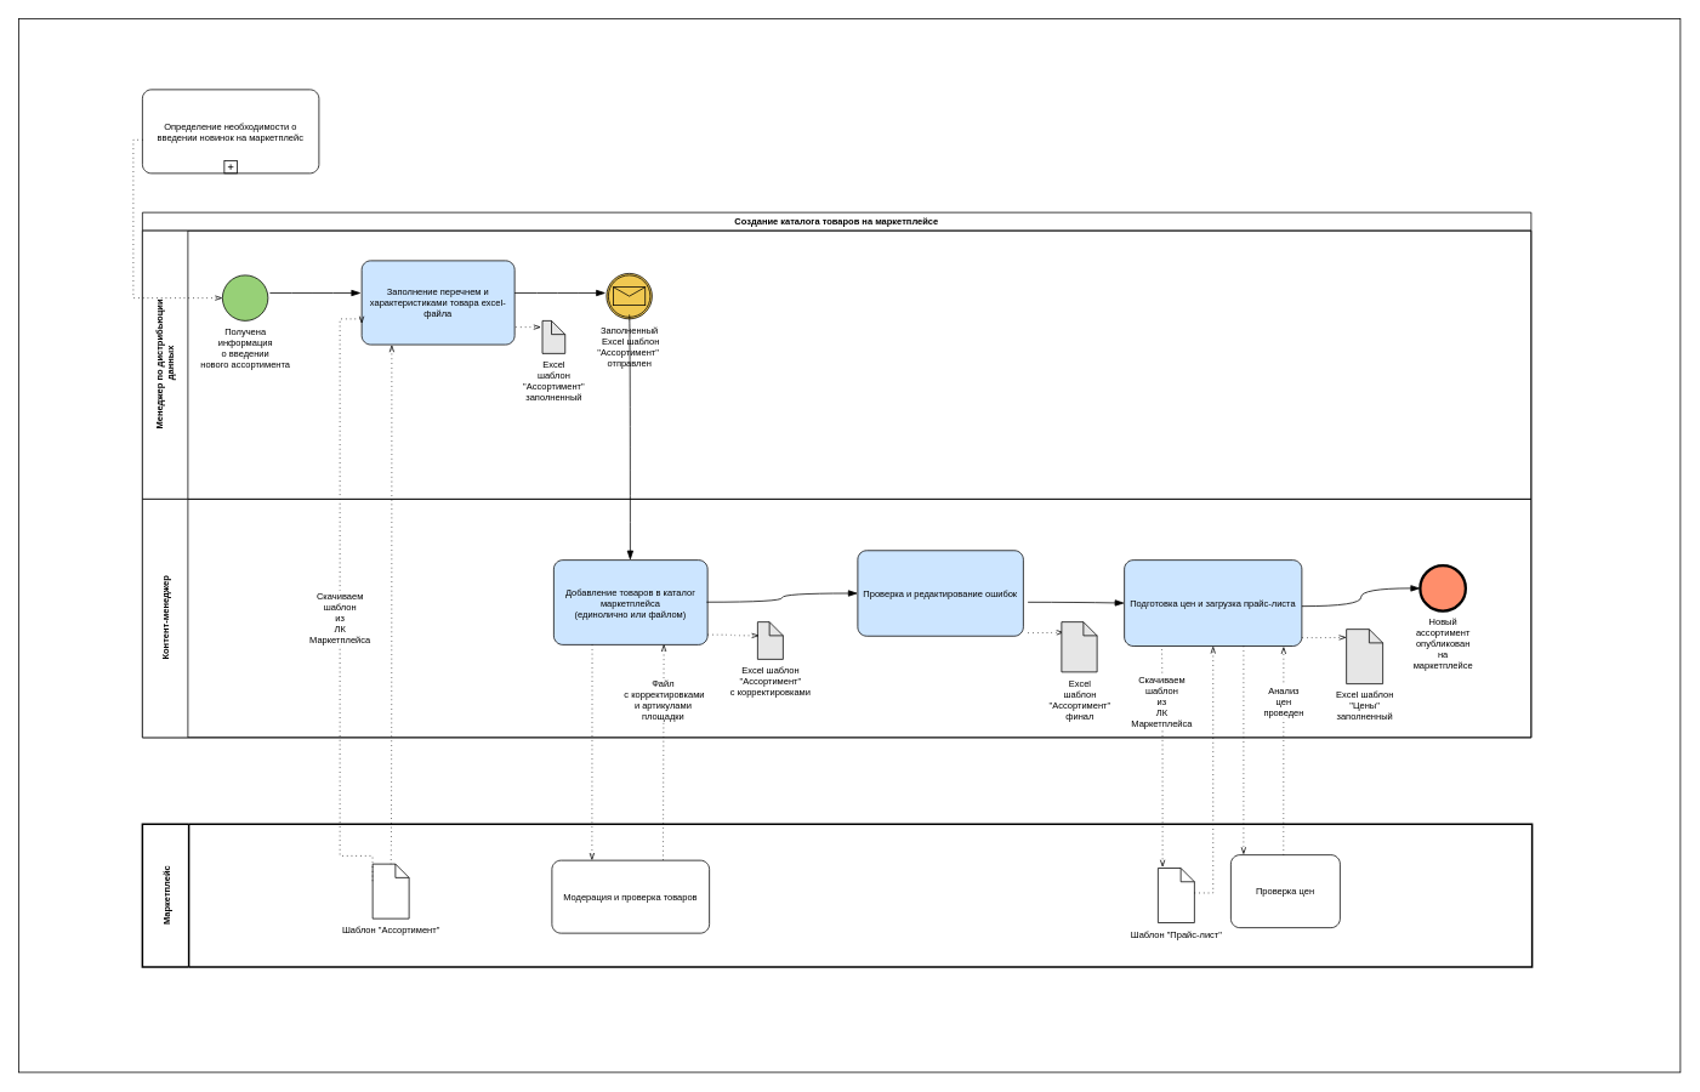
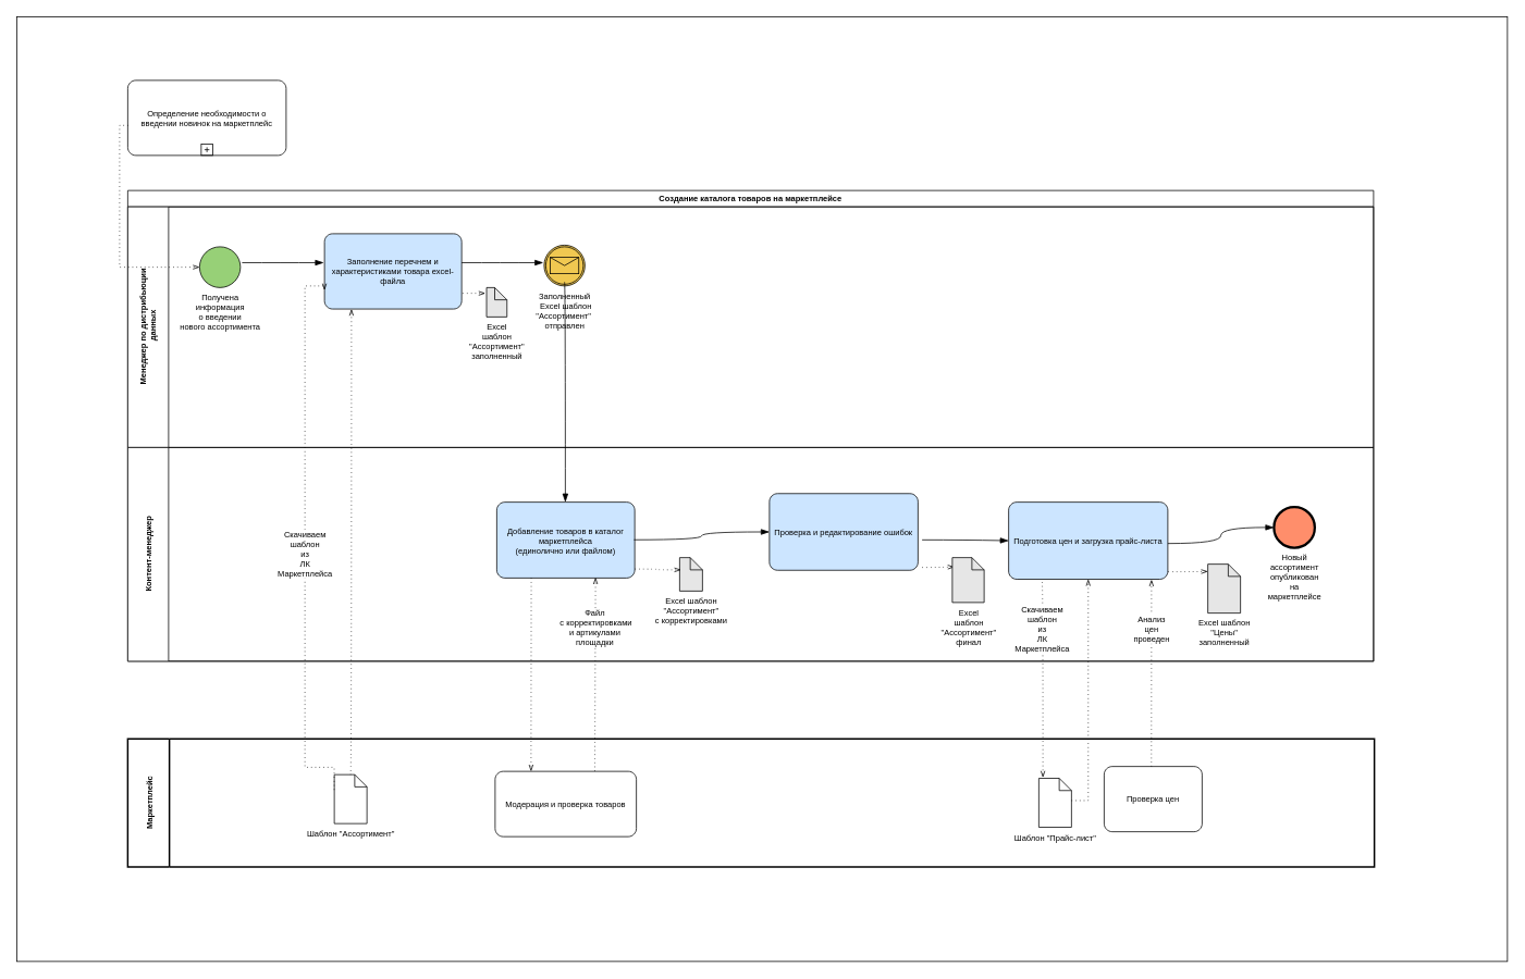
  <mxCell id="0" />
  <mxCell id="1" parent="0" />
  <mxCell id="2" value="" style="rounded=0;whiteSpace=wrap;html=1;" vertex="1" parent="1"><mxGeometry x="20" y="20" width="1826" height="1158" as="geometry" /></mxCell>
  <mxCell id="3" value="Создание каталога товаров на маркетплейсе" style="swimlane;html=1;childLayout=stackLayout;resizeParent=1;resizeParentMax=0;horizontal=1;startSize=20;horizontalStack=0;whiteSpace=wrap;fontFamily=Helvetica;fontSize=10;" parent="1" vertex="1"><mxGeometry x="156" y="233" width="1526" height="577" as="geometry" /></mxCell>
  <mxCell id="4" value="Менеджер по дистрибьюции&lt;br style=&quot;font-size: 10px;&quot;&gt;&amp;nbsp;данных" style="swimlane;html=1;startSize=50;horizontal=0;fontFamily=Helvetica;fontSize=10;" parent="3" vertex="1"><mxGeometry y="20" width="1526" height="295" as="geometry" /></mxCell>
  <mxCell id="5" value="Получена &lt;br style=&quot;font-size: 10px;&quot;&gt;информация &lt;br style=&quot;font-size: 10px;&quot;&gt;о введении &lt;br style=&quot;font-size: 10px;&quot;&gt;нового ассортимента" style="points=[[0.145,0.145,0],[0.5,0,0],[0.855,0.145,0],[1,0.5,0],[0.855,0.855,0],[0.5,1,0],[0.145,0.855,0],[0,0.5,0]];shape=mxgraph.bpmn.event;html=1;verticalLabelPosition=bottom;labelBackgroundColor=#ffffff;verticalAlign=top;align=center;perimeter=ellipsePerimeter;outlineConnect=0;aspect=fixed;outline=standard;symbol=general;fillColor=#97D077;fontFamily=Helvetica;fontSize=10;" vertex="1" parent="4"><mxGeometry x="88" y="49" width="50" height="50" as="geometry" /></mxCell>
  <mxCell id="6" value="Заполнение перечнем и характеристиками товара excel-файла" style="points=[[0.25,0,0],[0.5,0,0],[0.75,0,0],[1,0.25,0],[1,0.5,0],[1,0.75,0],[0.75,1,0],[0.5,1,0],[0.25,1,0],[0,0.75,0],[0,0.5,0],[0,0.25,0]];shape=mxgraph.bpmn.task;whiteSpace=wrap;rectStyle=rounded;size=10;html=1;container=1;expand=0;collapsible=0;taskMarker=abstract;fillColor=#CCE5FF;fontFamily=Helvetica;fontSize=10;" vertex="1" parent="4"><mxGeometry x="241" y="33" width="168" height="92.25" as="geometry" /></mxCell>
  <mxCell id="7" value="" style="edgeStyle=elbowEdgeStyle;fontSize=10;html=1;endArrow=blockThin;endFill=1;rounded=0;startSize=8;endSize=8;curved=1;fontFamily=Helvetica;" edge="1" parent="4"><mxGeometry width="160" relative="1" as="geometry"><mxPoint x="140" y="68.5" as="sourcePoint" /><mxPoint x="240" y="68.5" as="targetPoint" /></mxGeometry></mxCell>
  <mxCell id="8" value="Excel&lt;div style=&quot;font-size: 10px;&quot;&gt;шаблон&lt;br style=&quot;font-size: 10px;&quot;&gt;&quot;Ассортимент&quot;&lt;/div&gt;&lt;div style=&quot;font-size: 10px;&quot;&gt;заполненный&lt;/div&gt;" style="shape=mxgraph.bpmn.data;labelPosition=center;verticalLabelPosition=bottom;align=center;verticalAlign=top;size=15;html=1;fillColor=#E6E6E6;fontFamily=Helvetica;fontSize=10;" vertex="1" parent="4"><mxGeometry x="439.5" y="99" width="25" height="36" as="geometry" /></mxCell>
  <mxCell id="9" value="" style="edgeStyle=elbowEdgeStyle;fontSize=10;html=1;endFill=0;startFill=0;endSize=6;startSize=6;dashed=1;dashPattern=1 4;endArrow=openThin;startArrow=none;rounded=0;curved=1;fontFamily=Helvetica;" edge="1" parent="4"><mxGeometry width="160" relative="1" as="geometry"><mxPoint x="410" y="106.0" as="sourcePoint" /><mxPoint x="438" y="106" as="targetPoint" /></mxGeometry></mxCell>
  <mxCell id="10" value="" style="edgeStyle=elbowEdgeStyle;fontSize=10;html=1;endArrow=blockThin;endFill=1;rounded=0;startSize=8;endSize=8;curved=1;fontFamily=Helvetica;" edge="1" parent="4"><mxGeometry width="160" relative="1" as="geometry"><mxPoint x="409" y="68.5" as="sourcePoint" /><mxPoint x="509" y="68.5" as="targetPoint" /></mxGeometry></mxCell>
  <mxCell id="11" value="Заполненный&lt;br style=&quot;font-size: 10px;&quot;&gt;&amp;nbsp;Excel шаблон &lt;br style=&quot;font-size: 10px;&quot;&gt;&quot;Ассортимент&quot;&amp;nbsp;&lt;div style=&quot;font-size: 10px;&quot;&gt;отправлен&lt;/div&gt;" style="points=[[0.145,0.145,0],[0.5,0,0],[0.855,0.145,0],[1,0.5,0],[0.855,0.855,0],[0.5,1,0],[0.145,0.855,0],[0,0.5,0]];shape=mxgraph.bpmn.event;html=1;verticalLabelPosition=bottom;labelBackgroundColor=#ffffff;verticalAlign=top;align=center;perimeter=ellipsePerimeter;outlineConnect=0;aspect=fixed;outline=catching;symbol=message;fillColor=#f0c851;fontFamily=Helvetica;fontSize=10;" vertex="1" parent="4"><mxGeometry x="510" y="47" width="50" height="50" as="geometry" /></mxCell>
  <mxCell id="12" value="" style="edgeStyle=elbowEdgeStyle;fontSize=10;html=1;endArrow=blockThin;endFill=1;rounded=0;startSize=8;endSize=8;curved=1;entryX=0.5;entryY=0;entryDx=0;entryDy=0;entryPerimeter=0;fontFamily=Helvetica;" edge="1" parent="3" target="14"><mxGeometry width="160" relative="1" as="geometry"><mxPoint x="535" y="112.33" as="sourcePoint" /><mxPoint x="521" y="160.0" as="targetPoint" /></mxGeometry></mxCell>
  <mxCell id="13" value="Контент-менеджер" style="swimlane;html=1;startSize=50;horizontal=0;fontFamily=Helvetica;fontSize=10;" parent="3" vertex="1"><mxGeometry y="315" width="1526" height="262" as="geometry" /></mxCell>
  <mxCell id="14" value="Добавление товаров в каталог маркетплейса &lt;br style=&quot;font-size: 10px;&quot;&gt;(единолично или файлом)" style="points=[[0.25,0,0],[0.5,0,0],[0.75,0,0],[1,0.25,0],[1,0.5,0],[1,0.75,0],[0.75,1,0],[0.5,1,0],[0.25,1,0],[0,0.75,0],[0,0.5,0],[0,0.25,0]];shape=mxgraph.bpmn.task;whiteSpace=wrap;rectStyle=rounded;size=10;html=1;container=1;expand=0;collapsible=0;taskMarker=abstract;fillColor=#CCE5FF;fontFamily=Helvetica;fontSize=10;" vertex="1" parent="13"><mxGeometry x="452" y="67" width="169" height="93" as="geometry" /></mxCell>
  <mxCell id="15" value="" style="edgeStyle=elbowEdgeStyle;fontSize=10;html=1;endArrow=blockThin;endFill=1;rounded=0;startSize=8;endSize=8;curved=1;exitX=1;exitY=0.5;exitDx=0;exitDy=0;exitPerimeter=0;entryX=0;entryY=0.5;entryDx=0;entryDy=0;entryPerimeter=0;fontFamily=Helvetica;" edge="1" parent="13" target="16"><mxGeometry width="160" relative="1" as="geometry"><mxPoint x="620" y="113.16" as="sourcePoint" /><mxPoint x="712" y="113.16" as="targetPoint" /></mxGeometry></mxCell>
  <mxCell id="16" value="Проверка и редактирование ошибок" style="points=[[0.25,0,0],[0.5,0,0],[0.75,0,0],[1,0.25,0],[1,0.5,0],[1,0.75,0],[0.75,1,0],[0.5,1,0],[0.25,1,0],[0,0.75,0],[0,0.5,0],[0,0.25,0]];shape=mxgraph.bpmn.task;whiteSpace=wrap;rectStyle=rounded;size=10;html=1;container=1;expand=0;collapsible=0;taskMarker=abstract;fillColor=#CCE5FF;fontFamily=Helvetica;fontSize=10;" vertex="1" parent="13"><mxGeometry x="786" y="56.5" width="182" height="94" as="geometry" /></mxCell>
  <mxCell id="17" value="Excel&amp;nbsp;&lt;span style=&quot;background-color: initial; font-size: 10px;&quot;&gt;шаблон &lt;br style=&quot;font-size: 10px;&quot;&gt;&quot;Ассортимент&quot;&lt;/span&gt;&lt;div style=&quot;font-size: 10px;&quot;&gt;с корректировками&lt;/div&gt;" style="shape=mxgraph.bpmn.data;labelPosition=center;verticalLabelPosition=bottom;align=center;verticalAlign=top;size=15;html=1;fillColor=#E6E6E6;fontFamily=Helvetica;fontSize=10;" vertex="1" parent="13"><mxGeometry x="676" y="135" width="28" height="41" as="geometry" /></mxCell>
  <mxCell id="18" value="" style="edgeStyle=elbowEdgeStyle;fontSize=10;html=1;endFill=0;startFill=0;endSize=6;startSize=6;dashed=1;dashPattern=1 4;endArrow=openThin;startArrow=none;rounded=0;curved=1;entryX=0.06;entryY=0.366;entryDx=0;entryDy=0;entryPerimeter=0;fontFamily=Helvetica;" edge="1" parent="13" target="17"><mxGeometry width="160" relative="1" as="geometry"><mxPoint x="621" y="149.0" as="sourcePoint" /><mxPoint x="664" y="149" as="targetPoint" /></mxGeometry></mxCell>
  <mxCell id="19" value="" style="edgeStyle=elbowEdgeStyle;fontSize=10;html=1;endFill=0;startFill=0;endSize=6;startSize=6;dashed=1;dashPattern=1 4;endArrow=openThin;startArrow=none;rounded=0;curved=1;entryX=0.066;entryY=0.207;entryDx=0;entryDy=0;entryPerimeter=0;fontFamily=Helvetica;" edge="1" parent="13" target="21"><mxGeometry width="160" relative="1" as="geometry"><mxPoint x="973" y="147" as="sourcePoint" /><mxPoint x="1009" y="147" as="targetPoint" /></mxGeometry></mxCell>
  <mxCell id="20" value="Подготовка цен и загрузка прайс-листа" style="points=[[0.25,0,0],[0.5,0,0],[0.75,0,0],[1,0.25,0],[1,0.5,0],[1,0.75,0],[0.75,1,0],[0.5,1,0],[0.25,1,0],[0,0.75,0],[0,0.5,0],[0,0.25,0]];shape=mxgraph.bpmn.task;whiteSpace=wrap;rectStyle=rounded;size=10;html=1;container=1;expand=0;collapsible=0;taskMarker=abstract;fillColor=#CCE5FF;fontFamily=Helvetica;fontSize=10;" vertex="1" parent="13"><mxGeometry x="1079" y="67" width="195" height="94.5" as="geometry" /></mxCell>
  <mxCell id="21" value="Excel&lt;br style=&quot;font-size: 10px;&quot;&gt;шаблон&lt;br style=&quot;font-size: 10px;&quot;&gt;&quot;Ассортимент&quot;&lt;br style=&quot;font-size: 10px;&quot;&gt;финал" style="shape=mxgraph.bpmn.data;labelPosition=center;verticalLabelPosition=bottom;align=center;verticalAlign=top;size=15;html=1;fillColor=#E6E6E6;fontFamily=Helvetica;fontSize=10;" vertex="1" parent="13"><mxGeometry x="1010" y="135" width="39" height="55" as="geometry" /></mxCell>
  <mxCell id="22" value="" style="edgeStyle=elbowEdgeStyle;fontSize=10;html=1;endArrow=blockThin;endFill=1;rounded=0;startSize=8;endSize=8;curved=1;entryX=0;entryY=0.5;entryDx=0;entryDy=0;entryPerimeter=0;fontFamily=Helvetica;" edge="1" parent="13" target="20"><mxGeometry width="160" relative="1" as="geometry"><mxPoint x="973" y="113.26" as="sourcePoint" /><mxPoint x="1073" y="113.26" as="targetPoint" /></mxGeometry></mxCell>
  <mxCell id="23" value="Excel шаблон&lt;br style=&quot;font-size: 10px;&quot;&gt;&quot;Цены&quot;&lt;br style=&quot;font-size: 10px;&quot;&gt;заполненный" style="shape=mxgraph.bpmn.data;labelPosition=center;verticalLabelPosition=bottom;align=center;verticalAlign=top;size=15;html=1;fillColor=#E6E6E6;fontFamily=Helvetica;fontSize=10;" vertex="1" parent="13"><mxGeometry x="1323" y="143" width="40" height="60" as="geometry" /></mxCell>
  <mxCell id="24" value="Новый &lt;br style=&quot;font-size: 10px;&quot;&gt;ассортимент &lt;br style=&quot;font-size: 10px;&quot;&gt;опубликован &lt;br style=&quot;font-size: 10px;&quot;&gt;на &lt;br style=&quot;font-size: 10px;&quot;&gt;маркетплейсе" style="points=[[0.145,0.145,0],[0.5,0,0],[0.855,0.145,0],[1,0.5,0],[0.855,0.855,0],[0.5,1,0],[0.145,0.855,0],[0,0.5,0]];shape=mxgraph.bpmn.event;html=1;verticalLabelPosition=bottom;labelBackgroundColor=#ffffff;verticalAlign=top;align=center;perimeter=ellipsePerimeter;outlineConnect=0;aspect=fixed;outline=end;symbol=terminate2;fillColor=#FF8E6B;fontFamily=Helvetica;fontSize=10;" vertex="1" parent="13"><mxGeometry x="1404" y="73" width="50" height="50" as="geometry" /></mxCell>
  <mxCell id="25" value="" style="edgeStyle=elbowEdgeStyle;fontSize=10;html=1;endArrow=blockThin;endFill=1;rounded=0;startSize=8;endSize=8;curved=1;entryX=0;entryY=0.5;entryDx=0;entryDy=0;entryPerimeter=0;fontFamily=Helvetica;" edge="1" parent="13" target="24"><mxGeometry width="160" relative="1" as="geometry"><mxPoint x="1274" y="117.71" as="sourcePoint" /><mxPoint x="1374" y="117.71" as="targetPoint" /></mxGeometry></mxCell>
  <mxCell id="26" value="" style="edgeStyle=elbowEdgeStyle;fontSize=10;html=1;endFill=0;startFill=0;endSize=6;startSize=6;dashed=1;dashPattern=1 4;endArrow=openThin;startArrow=none;rounded=0;curved=1;entryX=0;entryY=0.15;entryDx=0;entryDy=0;entryPerimeter=0;exitX=1.002;exitY=0.903;exitDx=0;exitDy=0;exitPerimeter=0;fontFamily=Helvetica;" edge="1" parent="13" source="20" target="23"><mxGeometry width="160" relative="1" as="geometry"><mxPoint x="1276" y="152" as="sourcePoint" /><mxPoint x="1314" y="152" as="targetPoint" /></mxGeometry></mxCell>
  <mxCell id="27" value="Определение необходимости о введении новинок на маркетплейс" style="points=[[0.25,0,0],[0.5,0,0],[0.75,0,0],[1,0.25,0],[1,0.5,0],[1,0.75,0],[0.75,1,0],[0.5,1,0],[0.25,1,0],[0,0.75,0],[0,0.5,0],[0,0.25,0]];shape=mxgraph.bpmn.task;whiteSpace=wrap;rectStyle=rounded;size=10;html=1;container=1;expand=0;collapsible=0;taskMarker=abstract;isLoopSub=1;fontFamily=Helvetica;fontSize=10;" vertex="1" parent="1"><mxGeometry x="156" y="98" width="194" height="92" as="geometry" /></mxCell>
  <mxCell id="28" value="" style="edgeStyle=orthogonalEdgeStyle;fontSize=10;html=1;endFill=0;startFill=0;endSize=6;startSize=6;dashed=1;dashPattern=1 4;endArrow=openThin;startArrow=none;rounded=0;entryX=0;entryY=0.5;entryDx=0;entryDy=0;entryPerimeter=0;exitX=0.003;exitY=0.6;exitDx=0;exitDy=0;exitPerimeter=0;fontFamily=Helvetica;" edge="1" parent="1" source="27" target="5"><mxGeometry width="160" relative="1" as="geometry"><mxPoint x="127" y="90" as="sourcePoint" /><mxPoint x="224" y="90" as="targetPoint" /></mxGeometry></mxCell>
  <mxCell id="29" value="&lt;b style=&quot;font-size: 10px;&quot;&gt;Маркетплейс&lt;/b&gt;" style="swimlane;html=1;startSize=51;fontStyle=0;collapsible=0;horizontal=0;swimlaneLine=1;swimlaneFillColor=#ffffff;strokeWidth=2;whiteSpace=wrap;fontFamily=Helvetica;fontSize=10;" vertex="1" parent="1"><mxGeometry x="156" y="905" width="1527" height="157" as="geometry" /></mxCell>
  <mxCell id="30" value="Модерация и проверка товаров" style="points=[[0.25,0,0],[0.5,0,0],[0.75,0,0],[1,0.25,0],[1,0.5,0],[1,0.75,0],[0.75,1,0],[0.5,1,0],[0.25,1,0],[0,0.75,0],[0,0.5,0],[0,0.25,0]];shape=mxgraph.bpmn.task;whiteSpace=wrap;rectStyle=rounded;size=10;html=1;container=1;expand=0;collapsible=0;taskMarker=abstract;fontFamily=Helvetica;fontSize=10;" vertex="1" parent="29"><mxGeometry x="450" y="40" width="173" height="80" as="geometry" /></mxCell>
  <mxCell id="31" value="Шаблон &quot;Прайс-лист&quot;" style="shape=mxgraph.bpmn.data;labelPosition=center;verticalLabelPosition=bottom;align=center;verticalAlign=top;size=15;html=1;fontFamily=Helvetica;fontSize=10;" vertex="1" parent="29"><mxGeometry x="1116" y="48.5" width="40" height="60" as="geometry" /></mxCell>
  <mxCell id="32" value="Шаблон &quot;Ассортимент&quot;" style="shape=mxgraph.bpmn.data;labelPosition=center;verticalLabelPosition=bottom;align=center;verticalAlign=top;size=15;html=1;fontFamily=Helvetica;fontSize=10;" vertex="1" parent="29"><mxGeometry x="253" y="44" width="40" height="60" as="geometry" /></mxCell>
  <mxCell id="33" value="Проверка цен" style="points=[[0.25,0,0],[0.5,0,0],[0.75,0,0],[1,0.25,0],[1,0.5,0],[1,0.75,0],[0.75,1,0],[0.5,1,0],[0.25,1,0],[0,0.75,0],[0,0.5,0],[0,0.25,0]];shape=mxgraph.bpmn.task;whiteSpace=wrap;rectStyle=rounded;size=10;html=1;container=1;expand=0;collapsible=0;taskMarker=abstract;fontFamily=Helvetica;fontSize=10;" vertex="1" parent="29"><mxGeometry x="1196" y="34" width="120" height="80" as="geometry" /></mxCell>
  <mxCell id="34" value="" style="edgeStyle=elbowEdgeStyle;fontSize=10;html=1;endFill=0;startFill=0;endSize=6;startSize=6;dashed=1;dashPattern=1 4;endArrow=openThin;startArrow=none;rounded=0;curved=1;exitX=0.706;exitY=-0.003;exitDx=0;exitDy=0;exitPerimeter=0;entryX=0.717;entryY=0.993;entryDx=0;entryDy=0;entryPerimeter=0;fontFamily=Helvetica;" edge="1" parent="1" source="30" target="14"><mxGeometry width="160" relative="1" as="geometry"><mxPoint x="727" y="727" as="sourcePoint" /><mxPoint x="729" y="619" as="targetPoint" /></mxGeometry></mxCell>
  <mxCell id="35" value="Файл&lt;br style=&quot;font-size: 10px;&quot;&gt;&amp;nbsp;с корректировками &lt;br style=&quot;font-size: 10px;&quot;&gt;и артикулами &lt;br style=&quot;font-size: 10px;&quot;&gt;площадки" style="edgeLabel;html=1;align=center;verticalAlign=middle;resizable=0;points=[];fontFamily=Helvetica;fontSize=10;" vertex="1" connectable="0" parent="34"><mxGeometry x="0.664" y="-1" relative="1" as="geometry"><mxPoint x="-3" y="21" as="offset" /></mxGeometry></mxCell>
  <mxCell id="36" value="" style="edgeStyle=elbowEdgeStyle;fontSize=10;html=1;endFill=0;startFill=0;endSize=6;startSize=6;dashed=1;dashPattern=1 4;endArrow=openThin;startArrow=none;rounded=0;curved=1;exitX=0.25;exitY=1;exitDx=0;exitDy=0;exitPerimeter=0;entryX=0.25;entryY=0;entryDx=0;entryDy=0;entryPerimeter=0;fontFamily=Helvetica;" edge="1" parent="1" source="14" target="30"><mxGeometry width="160" relative="1" as="geometry"><mxPoint x="601" y="649" as="sourcePoint" /><mxPoint x="698" y="649" as="targetPoint" /></mxGeometry></mxCell>
  <mxCell id="37" value="" style="edgeStyle=elbowEdgeStyle;fontSize=10;html=1;endFill=0;startFill=0;endSize=6;startSize=6;dashed=1;dashPattern=1 4;endArrow=openThin;startArrow=none;rounded=0;curved=1;exitX=0.5;exitY=0;exitDx=0;exitDy=0;exitPerimeter=0;entryX=0.198;entryY=1.001;entryDx=0;entryDy=0;entryPerimeter=0;fontFamily=Helvetica;" edge="1" parent="1" source="32" target="6"><mxGeometry width="160" relative="1" as="geometry"><mxPoint x="427.97" y="886" as="sourcePoint" /><mxPoint x="428" y="386" as="targetPoint" /></mxGeometry></mxCell>
  <mxCell id="38" value="" style="edgeStyle=orthogonalEdgeStyle;fontSize=10;html=1;endFill=0;startFill=0;endSize=6;startSize=6;dashed=1;dashPattern=1 4;endArrow=openThin;startArrow=none;rounded=0;entryX=0;entryY=0.75;entryDx=0;entryDy=0;entryPerimeter=0;exitX=-0.003;exitY=0.312;exitDx=0;exitDy=0;exitPerimeter=0;fontFamily=Helvetica;" edge="1" parent="1" source="32" target="6"><mxGeometry width="160" relative="1" as="geometry"><mxPoint x="275" y="455" as="sourcePoint" /><mxPoint x="372" y="455" as="targetPoint" /><Array as="points"><mxPoint x="373" y="940" /><mxPoint x="373" y="350" /></Array></mxGeometry></mxCell>
  <mxCell id="39" value="Скачиваем &lt;br style=&quot;font-size: 10px;&quot;&gt;шаблон &lt;br style=&quot;font-size: 10px;&quot;&gt;из &lt;br style=&quot;font-size: 10px;&quot;&gt;ЛК &lt;br style=&quot;font-size: 10px;&quot;&gt;Маркетплейса" style="edgeLabel;html=1;align=center;verticalAlign=middle;resizable=0;points=[];fontFamily=Helvetica;fontSize=10;" vertex="1" connectable="0" parent="38"><mxGeometry x="-0.049" y="1" relative="1" as="geometry"><mxPoint y="-1" as="offset" /></mxGeometry></mxCell>
  <mxCell id="40" value="" style="edgeStyle=elbowEdgeStyle;fontSize=10;html=1;endFill=0;startFill=0;endSize=6;startSize=6;dashed=1;dashPattern=1 4;endArrow=openThin;startArrow=none;rounded=0;curved=1;exitX=0.478;exitY=0.999;exitDx=0;exitDy=0;exitPerimeter=0;entryX=0;entryY=0;entryDx=12.5;entryDy=0;entryPerimeter=0;fontFamily=Helvetica;" edge="1" parent="1"><mxGeometry width="160" relative="1" as="geometry"><mxPoint x="1276" y="712.996" as="sourcePoint" /><mxPoint x="1277.29" y="952.59" as="targetPoint" /></mxGeometry></mxCell>
  <mxCell id="41" value="Скачиваем &lt;br style=&quot;font-size: 10px;&quot;&gt;шаблон&lt;div style=&quot;font-size: 10px;&quot;&gt;из &lt;br style=&quot;font-size: 10px;&quot;&gt;ЛК &lt;br style=&quot;font-size: 10px;&quot;&gt;Маркетплейса&lt;/div&gt;" style="edgeLabel;html=1;align=center;verticalAlign=middle;resizable=0;points=[];fontFamily=Helvetica;fontSize=10;" vertex="1" connectable="0" parent="40"><mxGeometry x="-0.519" y="-2" relative="1" as="geometry"><mxPoint as="offset" /></mxGeometry></mxCell>
  <mxCell id="42" value="" style="edgeStyle=orthogonalEdgeStyle;fontSize=10;html=1;endFill=0;startFill=0;endSize=6;startSize=6;dashed=1;dashPattern=1 4;endArrow=openThin;startArrow=none;rounded=0;entryX=0.5;entryY=1;entryDx=0;entryDy=0;entryPerimeter=0;fontFamily=Helvetica;" edge="1" parent="1" target="20"><mxGeometry width="160" relative="1" as="geometry"><mxPoint x="1312" y="980.78" as="sourcePoint" /><mxPoint x="1361.21" y="735.996" as="targetPoint" /><Array as="points"><mxPoint x="1333" y="981" /></Array></mxGeometry></mxCell>
  <mxCell id="43" value="" style="edgeStyle=elbowEdgeStyle;fontSize=10;html=1;endFill=0;startFill=0;endSize=6;startSize=6;dashed=1;dashPattern=1 4;endArrow=openThin;startArrow=none;rounded=0;curved=1;entryX=0.964;entryY=1.005;entryDx=0;entryDy=0;entryPerimeter=0;fontFamily=Helvetica;" edge="1" parent="1"><mxGeometry width="160" relative="1" as="geometry"><mxPoint x="1409.857" y="939" as="sourcePoint" /><mxPoint x="1409.98" y="709.972" as="targetPoint" /></mxGeometry></mxCell>
  <mxCell id="44" value="Анализ&lt;br style=&quot;font-size: 10px;&quot;&gt;цен &lt;br style=&quot;font-size: 10px;&quot;&gt;проведен" style="edgeLabel;html=1;align=center;verticalAlign=middle;resizable=0;points=[];fontFamily=Helvetica;fontSize=10;" vertex="1" connectable="0" parent="43"><mxGeometry x="0.486" y="1" relative="1" as="geometry"><mxPoint as="offset" /></mxGeometry></mxCell>
- <mxCell id="45" value="" style="edgeStyle=elbowEdgeStyle;fontSize=10;html=1;endFill=0;startFill=0;endSize=6;startSize=6;dashed=1;dashPattern=1 4;endArrow=openThin;startArrow=none;rounded=0;curved=1;entryX=0.117;entryY=-0.005;entryDx=0;entryDy=0;entryPerimeter=0;fontFamily=Helvetica;" edge="1" parent="1" source="20" target="33"><mxGeometry width="160" relative="1" as="geometry"><mxPoint x="1343" y="846" as="sourcePoint" /><mxPoint x="1440" y="846" as="targetPoint" /></mxGeometry></mxCell>
